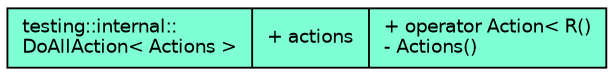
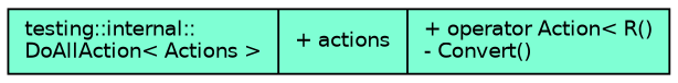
  digraph {
    rankdir=LR
-   n1 [color=black fillcolor=aquamarine fontcolor=black fontname=Helvetica fontsize=10 height=0.2 label="{testing::internal::\lDoAllAction\< Actions \>\n|+ actions\l|+ operator Action\< R()\l- Actions()\l}" shape=record style=filled width=0.4]
+   n1 [color=black fillcolor=aquamarine fontcolor=black fontname=Helvetica fontsize=10 height=0.2 label="{testing::internal::\lDoAllAction\< Actions \>\n|+ actions\l|+ operator Action\< R()\l- Convert()\l}" shape=record style=filled width=0.4]
  }
